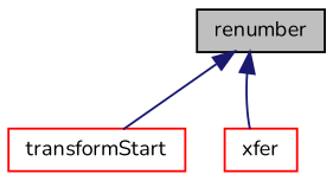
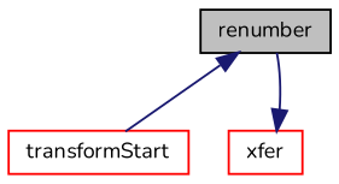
  digraph {
    fontname=Nunito
    rankdir=TB
    node [color=red fontname=Nunito fontsize=10 shape=record]
    edge [color=midnightblue dir=back fontname=Nunito fontsize=10 labelfontname=FreeSans labelfontsize=10 style=solid]
    n1 [color=black fillcolor=grey75 fontcolor=black height=0.2 label=renumber style=filled width=0.4]
    n2 [height=0.2 label=transformStart width=0.4]
    n3 [height=0.2 label=xfer width=0.4]
    n1 -> n2
-   n1 -> n3
+   n3 -> n1
  }
